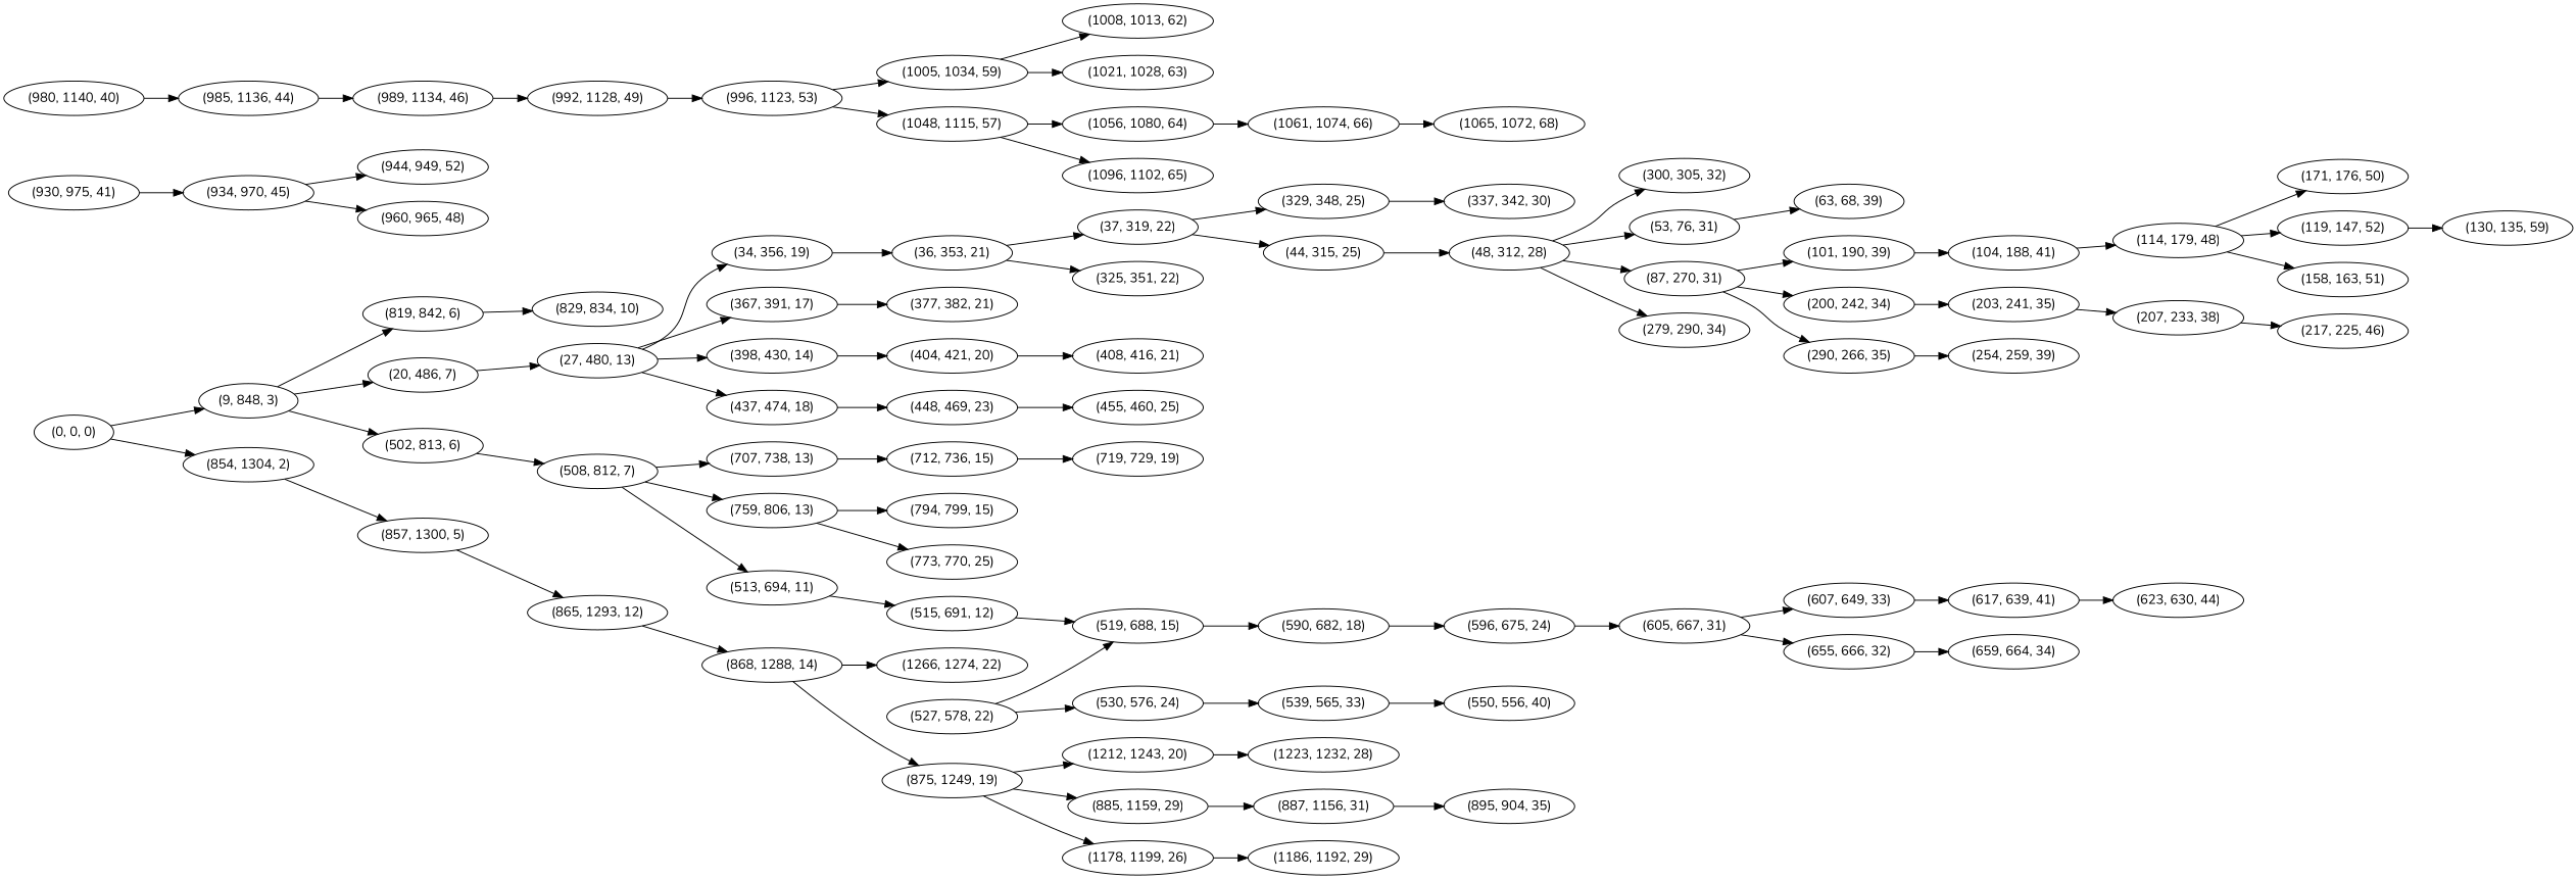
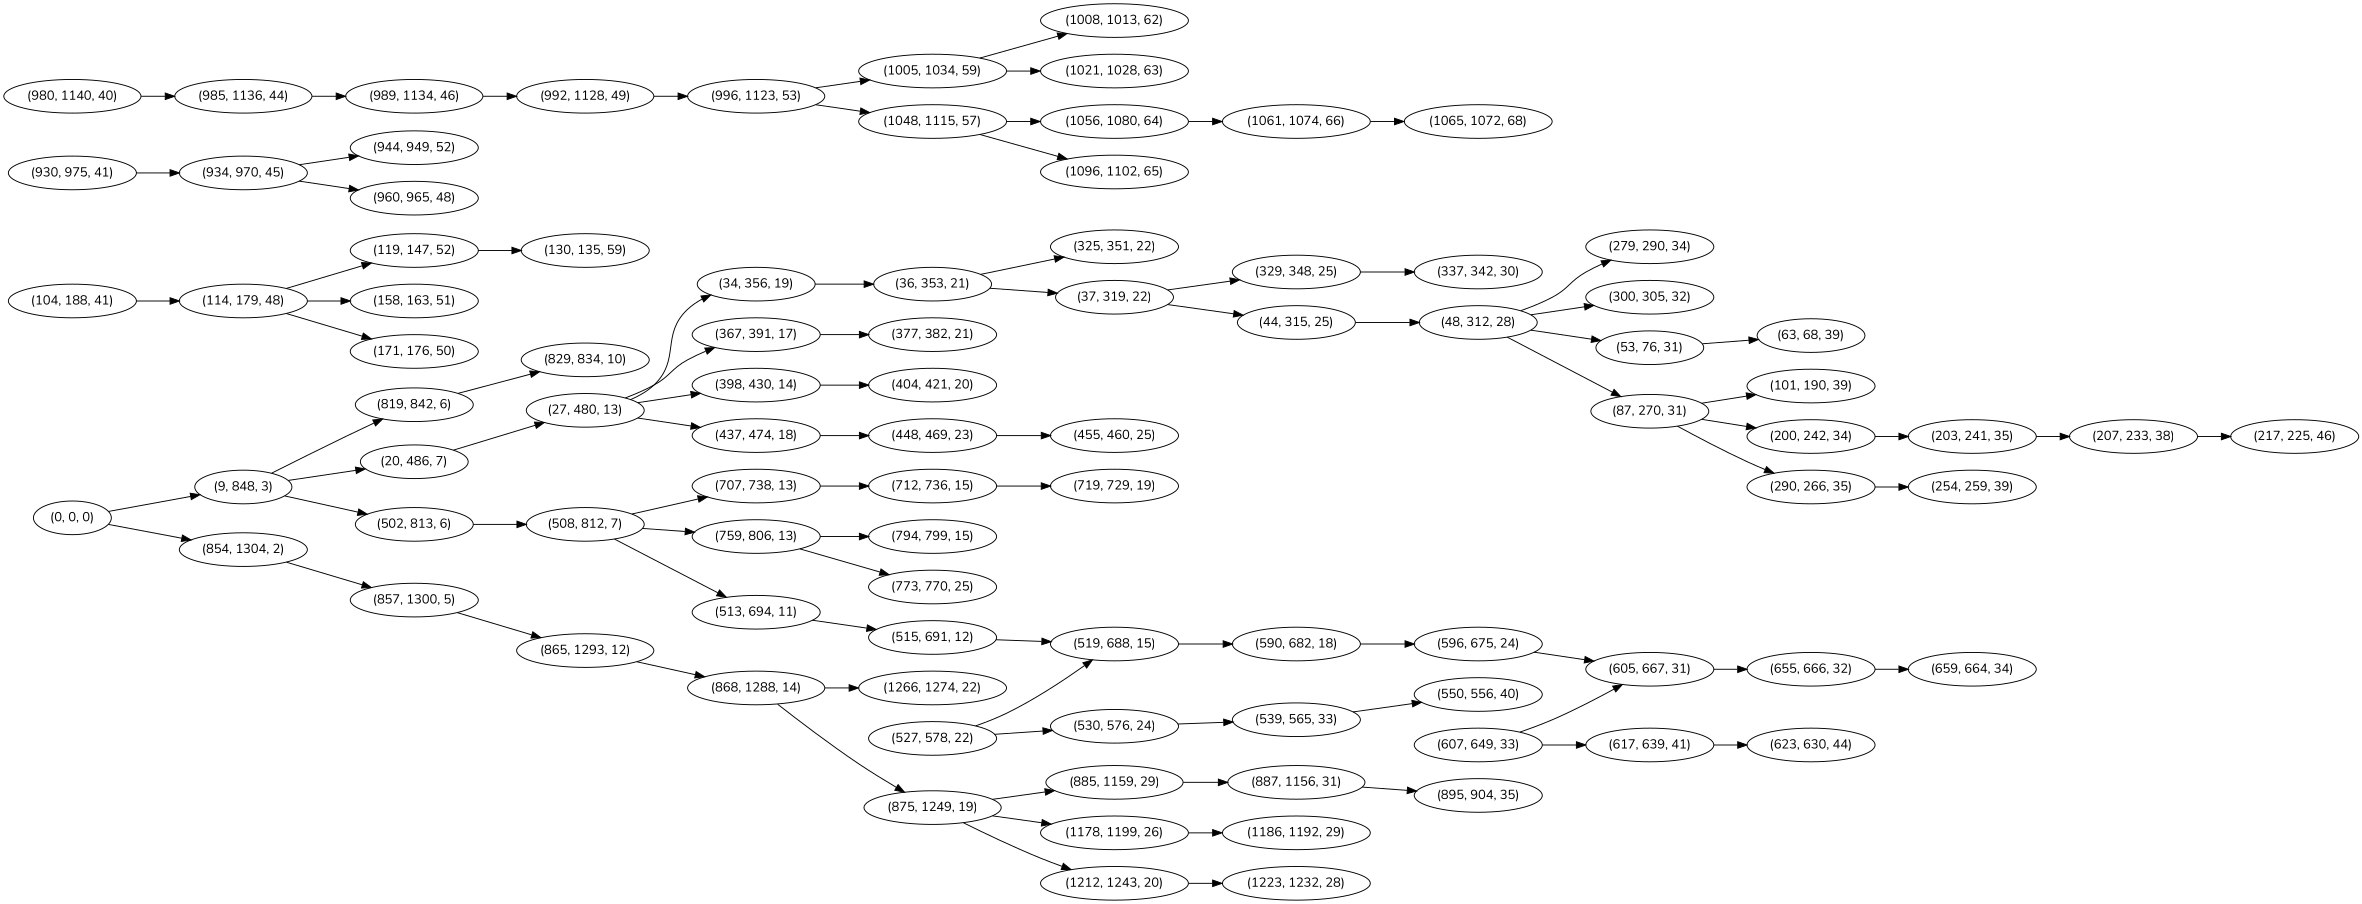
  digraph {
    fontname=Nunito
    rankdir=LR
    node [fontname=Nunito]
    edge [fontname=Nunito]
    "(0, 0, 0)"
    "(9, 848, 3)"
    "(854, 1304, 2)"
    "(20, 486, 7)"
    "(502, 813, 6)"
    "(819, 842, 6)"
    "(857, 1300, 5)"
    "(27, 480, 13)"
    "(508, 812, 7)"
    "(829, 834, 10)"
    "(34, 356, 19)"
    "(367, 391, 17)"
    "(398, 430, 14)"
    "(437, 474, 18)"
    "(36, 353, 21)"
    "(377, 382, 21)"
    "(404, 421, 20)"
    "(448, 469, 23)"
    "(37, 319, 22)"
    "(325, 351, 22)"
    "(44, 315, 25)"
    "(329, 348, 25)"
    "(48, 312, 28)"
    "(53, 76, 31)"
    "(87, 270, 31)"
    "(279, 290, 34)"
    "(300, 305, 32)"
    "(63, 68, 39)"
    "(101, 190, 39)"
    "(200, 242, 34)"
    n31 [label="(290, 266, 35)"]
    "(104, 188, 41)"
    "(203, 241, 35)"
    "(254, 259, 39)"
    "(114, 179, 48)"
    "(119, 147, 52)"
    "(158, 163, 51)"
    "(171, 176, 50)"
    "(130, 135, 59)"
    "(207, 233, 38)"
    "(217, 225, 46)"
    "(337, 342, 30)"
-   "(408, 416, 21)"
    "(455, 460, 25)"
    "(513, 694, 11)"
    "(707, 738, 13)"
    "(759, 806, 13)"
    "(515, 691, 12)"
    "(712, 736, 15)"
    n50 [label="(773, 770, 25)"]
    "(794, 799, 15)"
    "(519, 688, 15)"
    "(590, 682, 18)"
    "(527, 578, 22)"
    "(530, 576, 24)"
    "(596, 675, 24)"
    "(539, 565, 33)"
    "(550, 556, 40)"
    "(605, 667, 31)"
    "(607, 649, 33)"
    "(655, 666, 32)"
    "(617, 639, 41)"
    "(659, 664, 34)"
    "(623, 630, 44)"
    "(719, 729, 19)"
    "(865, 1293, 12)"
    "(868, 1288, 14)"
    "(875, 1249, 19)"
    "(1266, 1274, 22)"
    "(885, 1159, 29)"
    "(1178, 1199, 26)"
    "(1212, 1243, 20)"
    "(887, 1156, 31)"
    "(1186, 1192, 29)"
    "(1223, 1232, 28)"
    "(895, 904, 35)"
    "(930, 975, 41)"
    "(934, 970, 45)"
    "(980, 1140, 40)"
    "(985, 1136, 44)"
    "(944, 949, 52)"
    "(960, 965, 48)"
    "(989, 1134, 46)"
    "(992, 1128, 49)"
    "(996, 1123, 53)"
    "(1005, 1034, 59)"
    "(1048, 1115, 57)"
    "(1008, 1013, 62)"
    "(1021, 1028, 63)"
    "(1056, 1080, 64)"
    "(1096, 1102, 65)"
    "(1061, 1074, 66)"
    "(1065, 1072, 68)"
    "(0, 0, 0)" -> "(9, 848, 3)"
    "(0, 0, 0)" -> "(854, 1304, 2)"
    "(9, 848, 3)" -> "(20, 486, 7)"
    "(9, 848, 3)" -> "(502, 813, 6)"
    "(9, 848, 3)" -> "(819, 842, 6)"
    "(854, 1304, 2)" -> "(857, 1300, 5)"
    "(20, 486, 7)" -> "(27, 480, 13)"
    "(502, 813, 6)" -> "(508, 812, 7)"
    "(819, 842, 6)" -> "(829, 834, 10)"
    "(857, 1300, 5)" -> "(865, 1293, 12)"
    "(27, 480, 13)" -> "(34, 356, 19)"
    "(27, 480, 13)" -> "(367, 391, 17)"
    "(27, 480, 13)" -> "(398, 430, 14)"
    "(27, 480, 13)" -> "(437, 474, 18)"
    "(508, 812, 7)" -> "(513, 694, 11)"
    "(508, 812, 7)" -> "(707, 738, 13)"
    "(508, 812, 7)" -> "(759, 806, 13)"
    "(34, 356, 19)" -> "(36, 353, 21)"
    "(367, 391, 17)" -> "(377, 382, 21)"
    "(398, 430, 14)" -> "(404, 421, 20)"
    "(437, 474, 18)" -> "(448, 469, 23)"
    "(36, 353, 21)" -> "(37, 319, 22)"
    "(36, 353, 21)" -> "(325, 351, 22)"
-   "(404, 421, 20)" -> "(408, 416, 21)"
    "(448, 469, 23)" -> "(455, 460, 25)"
    "(37, 319, 22)" -> "(44, 315, 25)"
    "(37, 319, 22)" -> "(329, 348, 25)"
    "(44, 315, 25)" -> "(48, 312, 28)"
    "(329, 348, 25)" -> "(337, 342, 30)"
    "(48, 312, 28)" -> "(53, 76, 31)"
    "(48, 312, 28)" -> "(87, 270, 31)"
    "(48, 312, 28)" -> "(279, 290, 34)"
    "(48, 312, 28)" -> "(300, 305, 32)"
    "(53, 76, 31)" -> "(63, 68, 39)"
    "(87, 270, 31)" -> "(101, 190, 39)"
    "(87, 270, 31)" -> "(200, 242, 34)"
    "(87, 270, 31)" -> n31
-   "(101, 190, 39)" -> "(104, 188, 41)"
    "(200, 242, 34)" -> "(203, 241, 35)"
    n31 -> "(254, 259, 39)"
    "(104, 188, 41)" -> "(114, 179, 48)"
    "(203, 241, 35)" -> "(207, 233, 38)"
    "(114, 179, 48)" -> "(119, 147, 52)"
    "(114, 179, 48)" -> "(158, 163, 51)"
    "(114, 179, 48)" -> "(171, 176, 50)"
    "(119, 147, 52)" -> "(130, 135, 59)"
    "(207, 233, 38)" -> "(217, 225, 46)"
    "(513, 694, 11)" -> "(515, 691, 12)"
    "(707, 738, 13)" -> "(712, 736, 15)"
    "(759, 806, 13)" -> n50
    "(759, 806, 13)" -> "(794, 799, 15)"
    "(515, 691, 12)" -> "(519, 688, 15)"
    "(712, 736, 15)" -> "(719, 729, 19)"
    "(519, 688, 15)" -> "(590, 682, 18)"
    "(590, 682, 18)" -> "(596, 675, 24)"
    "(527, 578, 22)" -> "(519, 688, 15)"
    "(527, 578, 22)" -> "(530, 576, 24)"
    "(530, 576, 24)" -> "(539, 565, 33)"
    "(596, 675, 24)" -> "(605, 667, 31)"
    "(539, 565, 33)" -> "(550, 556, 40)"
-   "(605, 667, 31)" -> "(607, 649, 33)"
+   "(607, 649, 33)" -> "(605, 667, 31)"
    "(605, 667, 31)" -> "(655, 666, 32)"
    "(607, 649, 33)" -> "(617, 639, 41)"
    "(655, 666, 32)" -> "(659, 664, 34)"
    "(617, 639, 41)" -> "(623, 630, 44)"
    "(865, 1293, 12)" -> "(868, 1288, 14)"
    "(868, 1288, 14)" -> "(875, 1249, 19)"
    "(868, 1288, 14)" -> "(1266, 1274, 22)"
    "(875, 1249, 19)" -> "(885, 1159, 29)"
    "(875, 1249, 19)" -> "(1178, 1199, 26)"
    "(875, 1249, 19)" -> "(1212, 1243, 20)"
    "(885, 1159, 29)" -> "(887, 1156, 31)"
    "(1178, 1199, 26)" -> "(1186, 1192, 29)"
    "(1212, 1243, 20)" -> "(1223, 1232, 28)"
    "(887, 1156, 31)" -> "(895, 904, 35)"
    "(930, 975, 41)" -> "(934, 970, 45)"
    "(934, 970, 45)" -> "(944, 949, 52)"
    "(934, 970, 45)" -> "(960, 965, 48)"
    "(980, 1140, 40)" -> "(985, 1136, 44)"
    "(985, 1136, 44)" -> "(989, 1134, 46)"
    "(989, 1134, 46)" -> "(992, 1128, 49)"
    "(992, 1128, 49)" -> "(996, 1123, 53)"
    "(996, 1123, 53)" -> "(1005, 1034, 59)"
    "(996, 1123, 53)" -> "(1048, 1115, 57)"
    "(1005, 1034, 59)" -> "(1008, 1013, 62)"
    "(1005, 1034, 59)" -> "(1021, 1028, 63)"
    "(1048, 1115, 57)" -> "(1056, 1080, 64)"
    "(1048, 1115, 57)" -> "(1096, 1102, 65)"
    "(1056, 1080, 64)" -> "(1061, 1074, 66)"
    "(1061, 1074, 66)" -> "(1065, 1072, 68)"
  }
